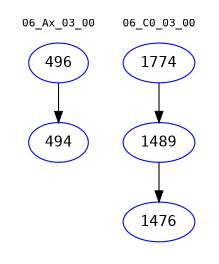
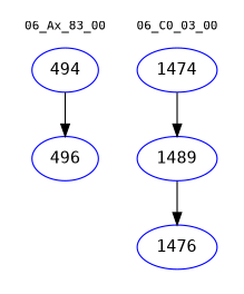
  digraph {
    fontname="DejaVu Sans Mono"
    node [color=blue fontname="DejaVu Sans Mono"]
    edge [color=black fontname="DejaVu Sans Mono"]
    n1 [label=494]
    n2 [label=496]
-   n3 [label=1774]
+   n3 [label=1474]
    n4 [label=1476]
    n5 [label=1489]
    subgraph cluster_1 {
      color=white
      fontsize=10
-     label="06_Ax_03_00"
+     label="06_Ax_83_00"
      n1
      n2
    }
    subgraph cluster_2 {
      color=white
      fontsize=10
      label="06_C0_03_00"
      n3
      n4
      n5
    }
-   n2 -> n1
+   n1 -> n2
    n3 -> n5
    n5 -> n4
  }
